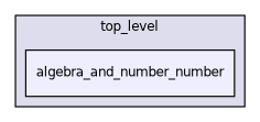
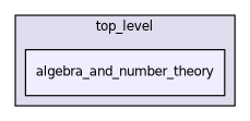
  digraph {
    compound=true
-   n1 [fillcolor="#eeeeff" fontname=Helvetica fontsize=10 label=algebra_and_number_number pencolor=black shape=box style=filled]
+   n1 [fillcolor="#eeeeff" fontname=Helvetica fontsize=10 label=algebra_and_number_theory pencolor=black shape=box style=filled]
    subgraph cluster_1 {
      bgcolor="#ddddee"
      fontname=Helvetica
      fontsize=10
      label=top_level
      pencolor=black
      n1
    }
  }
